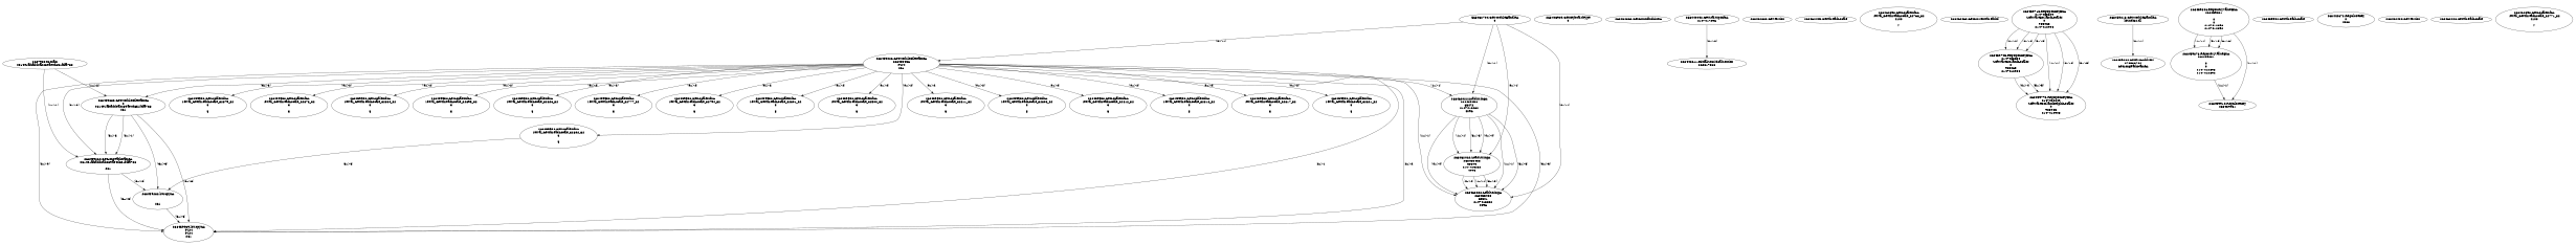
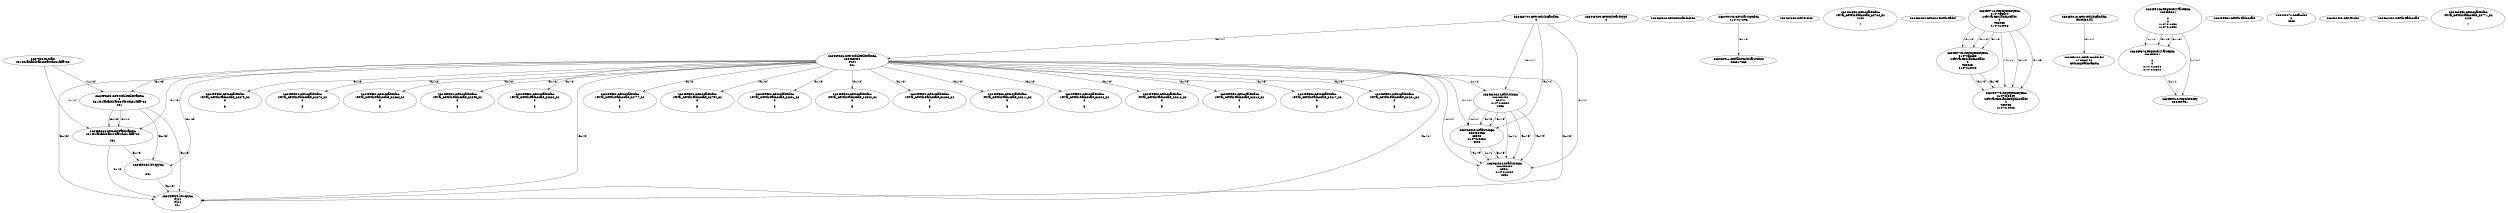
  digraph {
    n1 [label="268798648.main\n0314e1afcadd0ab239ae4d651fdfa738"]
    n2 [label="268459683.GetModuleFileNameA\n0\n0314e1afcadd0ab239ae4d651fdfa738\n261"]
    n3 [label="268459260.GetLongPathNameA\n0314e1afcadd0ab239ae4d651fdfa738\n\n261"]
    n4 [label="268459282.lstrcpynA\n\n\n261"]
    n5 [label="268459939.lstrcpynA\nPZM\nPZM\n261"]
    n6 [label="568462704.GetModuleHandleA\n0"]
    n7 [label="268459026.GetModuleFileNameA\n268435456\nPZM\n261"]
    n8 [label="268462022.LoadStringA\n268435456\n65472\n2147413232\n4096"]
    n9 [label="268462022.LoadStringA\n268435456\n65503\n2147413232\n4096"]
    n10 [label="268462022.LoadStringA\n268435456\n65501\n2147413232\n4096"]
    n11 [label="268459958.GetLocaleInfoA\nretval_GetThreadLocale_32879_32\n3\n\n5"]
    n12 [label="268459958.GetLocaleInfoA\nretval_GetThreadLocale_32878_32\n3\n\n5"]
    n13 [label="268459958.GetLocaleInfoA\nretval_GetThreadLocale_32864_32\n3\n\n5"]
    n14 [label="268459958.GetLocaleInfoA\nretval_GetThreadLocale_32895_32\n3\n\n5"]
    n15 [label="268459958.GetLocaleInfoA\nretval_GetThreadLocale_32826_32\n3\n\n5"]
    n16 [label="268459958.GetLocaleInfoA\nretval_GetThreadLocale_32777_32\n3\n\n5"]
    n17 [label="268459958.GetLocaleInfoA\nretval_GetThreadLocale_32794_32\n3\n\n5"]
    n18 [label="268459958.GetLocaleInfoA\nretval_GetThreadLocale_32801_32\n3\n\n5"]
    n19 [label="268459958.GetLocaleInfoA\nretval_GetThreadLocale_32500_32\n3\n\n5"]
    n20 [label="268459958.GetLocaleInfoA\nretval_GetThreadLocale_32802_32\n3\n\n5"]
    n21 [label="268459958.GetLocaleInfoA\nretval_GetThreadLocale_32811_32\n3\n\n5"]
    n22 [label="268459958.GetLocaleInfoA\nretval_GetThreadLocale_32808_32\n3\n\n5"]
    n23 [label="268459958.GetLocaleInfoA\nretval_GetThreadLocale_32812_32\n3\n\n5"]
    n24 [label="268459958.GetLocaleInfoA\nretval_GetThreadLocale_32818_32\n3\n\n5"]
    n25 [label="268459958.GetLocaleInfoA\nretval_GetThreadLocale_32817_32\n3\n\n5"]
    n26 [label="268459958.GetLocaleInfoA\nretval_GetThreadLocale_32821_32\n3\n\n5"]
    n27 [label="268448929.GetKeyboardType\n0"]
    n28 [label="268462363.GetCommandLineA\n"]
    n29 [label="268440442.GetStartupInfoA\n2147417296"]
-   n30 [label="268442611.InitializeCriticalSection\n268817868"]
+   n30 [label="268442911.InitializeCriticalSection\n268817868"]
    n31 [label="268462383.GetVersion\n"]
-   n32 [label="268462445.GetThreadLocale\n"]
    n33 [label="268462098.GetLocaleInfoA\nretval_GetThreadLocale_32768_32\n4100\n\n7"]
    n34 [label="268462460.GetCurrentThreadId\n"]
    n35 [label="268459713.RegOpenKeyExA\n2147483649\nSoftware\Borland\Locales\n0\n983065\n2147412908"]
    n36 [label="268459743.RegOpenKeyExA\n2147483650\nSoftware\Borland\Locales\n0\n983065\n2147412908"]
    n37 [label="268459773.RegOpenKeyExA\n2147483649\nSoftware\Borland\Delphi\Locales\n0\n983065\n2147412908"]
    n38 [label="268459213.GetModuleHandleA\nkernel32.dll"]
    n39 [label="268459230.GetProcAddress\n270536744\nGetLongPathNameA"]
    n40 [label="268459846.RegQueryValueExA\n268459031\n\n0\n0\n2147412898\n2147412892"]
    n41 [label="268459876.RegQueryValueExA\n268459031\n\n0\n0\n2147412898\n2147412892"]
    n42 [label="268459910.RegCloseKey\n268459031"]
    n43 [label="268459952.GetThreadLocale\n"]
-   n44 [label="268442672.RegCloseKey\n0\n4088"]
+   n44 [label="268442672.LocalAlloc\n0\n4088"]
    n45 [label="268462400.GetVersion\n"]
    n46 [label="268462428.GetThreadLocale\n"]
    n47 [label="268462098.GetLocaleInfoA\nretval_GetThreadLocale_32771_32\n4100\n\n7"]
    n1 -> n2 [label="(1-->2)"]
    n1 -> n3 [label="(1-->1)"]
    n2 -> n3 [label="(2-->1)"]
    n2 -> n3 [label="(3-->3)"]
    n2 -> n4 [label="(3-->3)"]
    n2 -> n5 [label="(3-->3)"]
    n3 -> n4 [label="(3-->3)"]
    n3 -> n5 [label="(3-->3)"]
    n4 -> n5 [label="(3-->3)"]
    n6 -> n7 [label="(0-->1)"]
    n6 -> n8 [label="(0-->1)"]
    n6 -> n9 [label="(0-->1)"]
    n6 -> n10 [label="(0-->1)"]
    n7 -> n2 [label="(3-->3)"]
    n7 -> n3 [label="(3-->3)"]
-   n20 -> n4 [label="(3-->3)"]
+   n7 -> n4 [label="(3-->3)"]
    n7 -> n5 [label="(2-->1)"]
    n7 -> n5 [label="(2-->2)"]
    n7 -> n5 [label="(3-->3)"]
    n7 -> n5 [label="(2-->0)"]
    n7 -> n8 [label="(1-->1)"]
+   n7 -> n9 [label="(1-->1)"]
    n7 -> n10 [label="(1-->1)"]
    n7 -> n11 [label="(0-->2)"]
    n7 -> n12 [label="(0-->2)"]
    n7 -> n13 [label="(0-->2)"]
    n7 -> n14 [label="(0-->2)"]
    n7 -> n15 [label="(0-->2)"]
    n7 -> n16 [label="(0-->2)"]
    n7 -> n17 [label="(0-->2)"]
    n7 -> n18 [label="(0-->2)"]
    n7 -> n19 [label="(0-->2)"]
    n7 -> n20 [label="(0-->2)"]
    n7 -> n21 [label="(0-->2)"]
    n7 -> n22 [label="(0-->2)"]
    n7 -> n23 [label="(0-->2)"]
    n7 -> n24 [label="(0-->2)"]
    n7 -> n25 [label="(0-->2)"]
    n7 -> n26 [label="(0-->2)"]
    n8 -> n9 [label="(1-->1)"]
    n8 -> n9 [label="(3-->3)"]
    n8 -> n9 [label="(4-->4)"]
    n8 -> n10 [label="(1-->1)"]
    n8 -> n10 [label="(3-->3)"]
    n8 -> n10 [label="(4-->4)"]
    n9 -> n10 [label="(1-->1)"]
    n9 -> n10 [label="(3-->3)"]
    n9 -> n10 [label="(4-->4)"]
    n29 -> n30 [label="(0-->0)"]
    n35 -> n36 [label="(2-->2)"]
    n35 -> n36 [label="(4-->4)"]
    n35 -> n36 [label="(5-->5)"]
    n35 -> n37 [label="(1-->1)"]
    n35 -> n37 [label="(4-->4)"]
    n35 -> n37 [label="(5-->5)"]
    n36 -> n37 [label="(4-->4)"]
    n36 -> n37 [label="(5-->5)"]
    n38 -> n39 [label="(0-->1)"]
    n40 -> n41 [label="(1-->1)"]
    n40 -> n41 [label="(5-->5)"]
    n40 -> n41 [label="(6-->6)"]
    n40 -> n42 [label="(1-->1)"]
    n41 -> n42 [label="(1-->1)"]
  }
